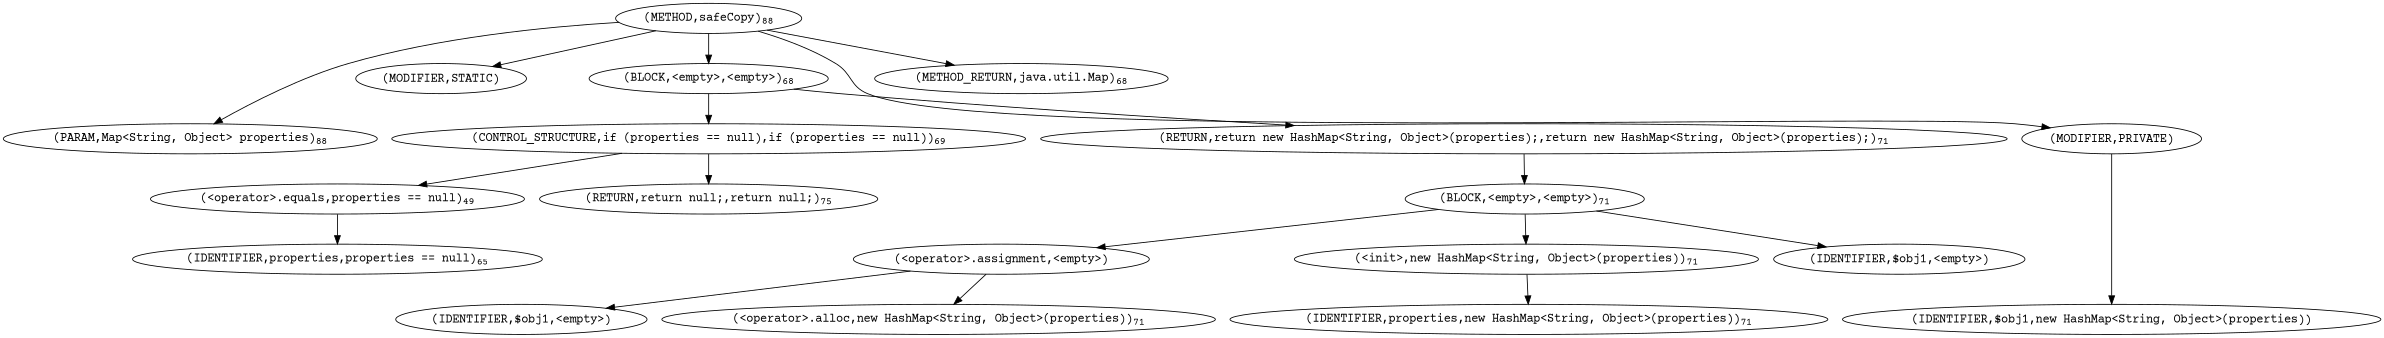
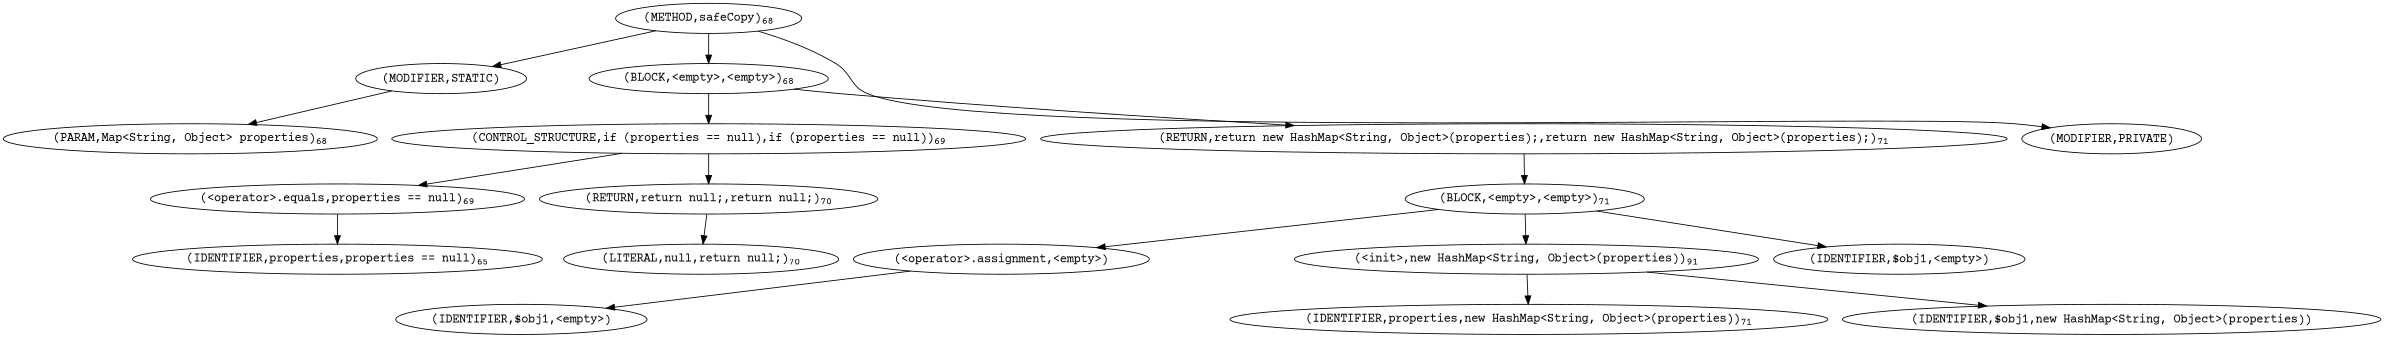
  digraph {
    fontname="Courier Prime"
    node [fontname="Courier Prime"]
    edge [fontname="Courier Prime"]
-   n1 [label=<(METHOD,safeCopy)<SUB>88</SUB>>]
-   n2 [label=<(PARAM,Map&lt;String, Object&gt; properties)<SUB>88</SUB>>]
+   n1 [label=<(METHOD,safeCopy)<SUB>68</SUB>>]
+   n2 [label=<(PARAM,Map&lt;String, Object&gt; properties)<SUB>68</SUB>>]
    n3 [label=<(BLOCK,&lt;empty&gt;,&lt;empty&gt;)<SUB>68</SUB>>]
    n4 [label=<(MODIFIER,PRIVATE)>]
    n5 [label=<(MODIFIER,STATIC)>]
-   n6 [label=<(METHOD_RETURN,java.util.Map)<SUB>68</SUB>>]
    n7 [label=<(CONTROL_STRUCTURE,if (properties == null),if (properties == null))<SUB>69</SUB>>]
    n8 [label=<(RETURN,return new HashMap&lt;String, Object&gt;(properties);,return new HashMap&lt;String, Object&gt;(properties);)<SUB>71</SUB>>]
-   n9 [label=<(&lt;operator&gt;.equals,properties == null)<SUB>49</SUB>>]
-   n10 [label=<(RETURN,return null;,return null;)<SUB>75</SUB>>]
+   n9 [label=<(&lt;operator&gt;.equals,properties == null)<SUB>69</SUB>>]
+   n10 [label=<(RETURN,return null;,return null;)<SUB>70</SUB>>]
    n11 [label=<(BLOCK,&lt;empty&gt;,&lt;empty&gt;)<SUB>71</SUB>>]
    n12 [label=<(IDENTIFIER,properties,properties == null)<SUB>65</SUB>>]
+   n13 [label=<(LITERAL,null,return null;)<SUB>70</SUB>>]
    n14 [label=<(&lt;operator&gt;.assignment,&lt;empty&gt;)>]
-   n15 [label=<(&lt;init&gt;,new HashMap&lt;String, Object&gt;(properties))<SUB>71</SUB>>]
+   n15 [label=<(&lt;init&gt;,new HashMap&lt;String, Object&gt;(properties))<SUB>91</SUB>>]
    n16 [label=<(IDENTIFIER,$obj1,&lt;empty&gt;)>]
    n17 [label=<(IDENTIFIER,$obj1,&lt;empty&gt;)>]
-   n18 [label=<(&lt;operator&gt;.alloc,new HashMap&lt;String, Object&gt;(properties))<SUB>71</SUB>>]
    n19 [label=<(IDENTIFIER,$obj1,new HashMap&lt;String, Object&gt;(properties))>]
    n20 [label=<(IDENTIFIER,properties,new HashMap&lt;String, Object&gt;(properties))<SUB>71</SUB>>]
-   n1 -> n2
+   n5 -> n2
    n1 -> n3
    n1 -> n4
    n1 -> n5
-   n1 -> n6
    n3 -> n7
    n3 -> n8
    n7 -> n9
    n7 -> n10
    n8 -> n11
    n9 -> n12
+   n10 -> n13
    n11 -> n14
    n11 -> n15
    n11 -> n16
    n14 -> n17
-   n14 -> n18
-   n4 -> n19
+   n15 -> n19
    n15 -> n20
  }
